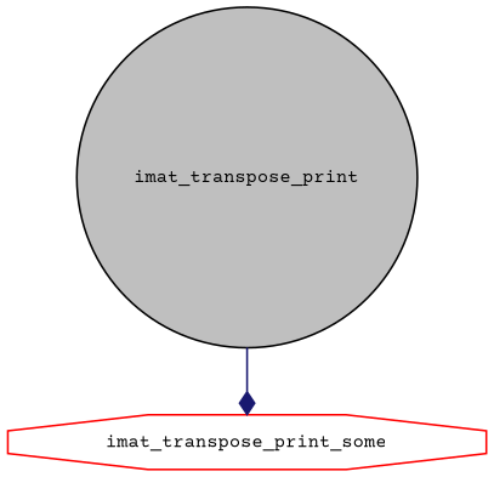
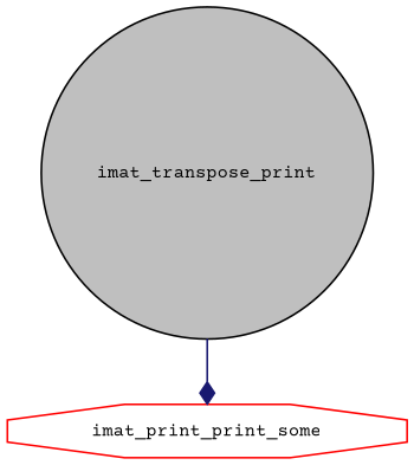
  digraph {
    rankdir=TB
    fontname="Courier Prime"
    node [fontname="Courier Prime" fontsize=10]
    n1 [color=black fillcolor=grey75 fontcolor=black height=0.2 label=imat_transpose_print shape=circle style=filled width=0.4]
-   n2 [color=red height=0.2 label=imat_transpose_print_some shape=octagon width=0.4]
+   n2 [color=red height=0.2 label=imat_print_print_some shape=octagon width=0.4]
    n1 -> n2 [color=midnightblue fontname="Courier Prime" fontsize=10 labelfontname=Helvetica labelfontsize=10 style=solid arrowhead=diamond]
  }
